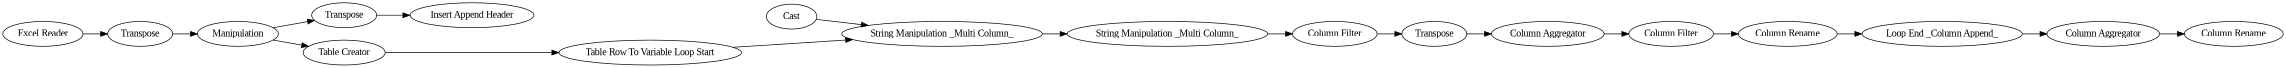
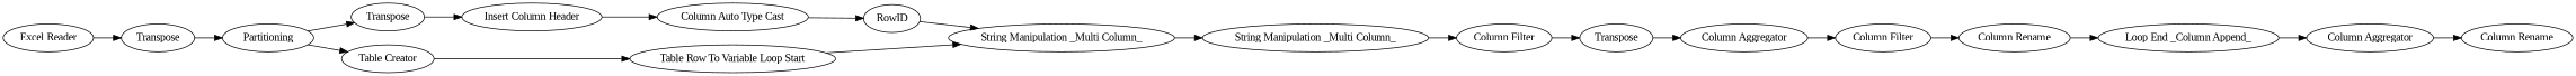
  digraph {
    fontname="Liberation Serif"
    rankdir=LR
    node [fontname="Liberation Serif"]
    edge [fontname="Liberation Serif"]
    n1 [label="Loop End _Column Append_"]
    n2 [label="Column Aggregator"]
    n3 [label="Column Rename"]
    n4 [label="String Manipulation _Multi Column_"]
    n5 [label="String Manipulation _Multi Column_"]
    n6 [label="Column Filter"]
    n7 [label=Transpose]
-   n9 [label=Cast]
-   n10 [label=Manipulation]
+   n8 [label="Column Auto Type Cast"]
+   n9 [label=RowID]
+   n10 [label=Partitioning]
    n11 [label=Transpose]
    n12 [label="Table Creator"]
-   n13 [label="Insert Append Header"]
+   n13 [label="Insert Column Header"]
    n14 [label="Column Rename"]
    n15 [label=Transpose]
    n16 [label="Excel Reader"]
    n17 [label="Column Aggregator"]
    n18 [label="Column Filter"]
    n19 [label="Table Row To Variable Loop Start"]
    n1 -> n2
    n2 -> n3
    n4 -> n5
    n5 -> n6
    n6 -> n7
    n7 -> n17
+   n8 -> n9
    n9 -> n4
    n10 -> n11
    n10 -> n12
    n11 -> n13
    n12 -> n19
+   n13 -> n8
    n14 -> n1
    n15 -> n10
    n16 -> n15
    n17 -> n18
    n18 -> n14
    n19 -> n4
  }
